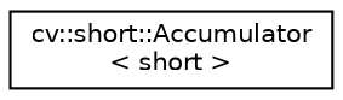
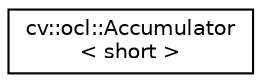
  digraph {
    rankdir=LR
-   n1 [color=black fillcolor=white fontname=Helvetica fontsize=10 height=0.2 label="cv::short::Accumulator\l\< short \>" shape=record style=filled width=0.4]
+   n1 [color=black fillcolor=white fontname=Helvetica fontsize=10 height=0.2 label="cv::ocl::Accumulator\l\< short \>" shape=record style=filled width=0.4]
  }
